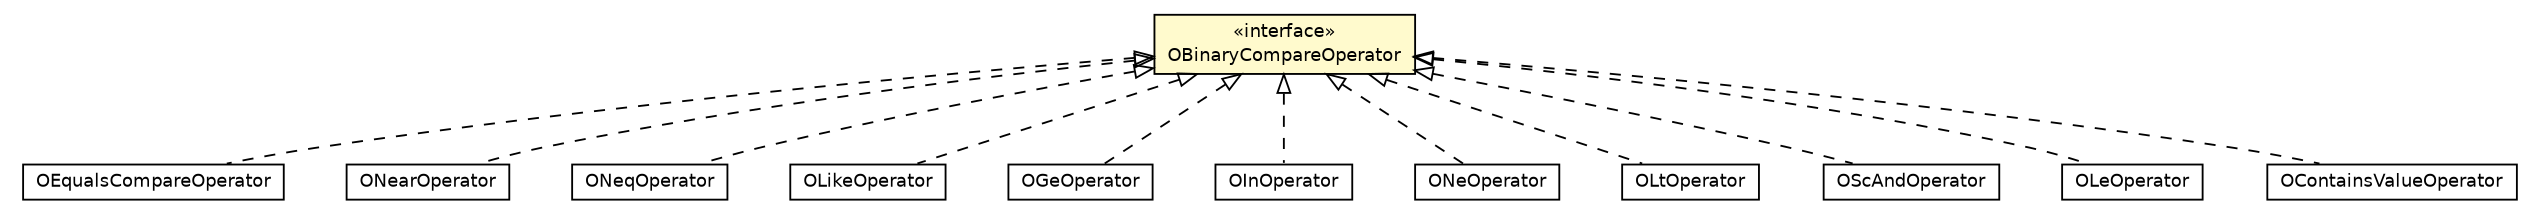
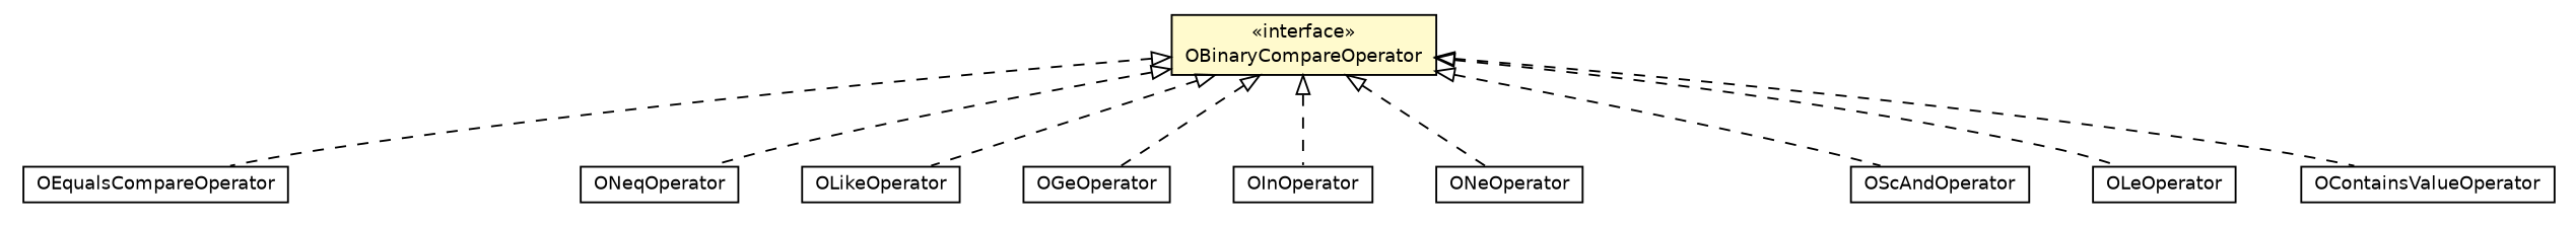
  digraph {
    nodesep=0.25
    ranksep=0.5
    node [fontcolor=black fontname=Helvetica fontsize=10.0 shape=plaintext]
    edge [arrowtail=empty dir=back fontname=Helvetica fontsize=10 headport=p labelfontname=Helvetica labelfontsize=10 style=dashed tailport=p]
    n1 [label=<<table title="com.orientechnologies.orient.core.sql.parser.OEqualsCompareOperator" border="0" cellborder="1" cellspacing="0" cellpadding="2" port="p" href="./OEqualsCompareOperator.html"> 		<tr><td><table border="0" cellspacing="0" cellpadding="1"> <tr><td align="center" balign="center"> OEqualsCompareOperator </td></tr> 		</table></td></tr> 		</table>>]
    n2 [label=<<table title="com.orientechnologies.orient.core.sql.parser.OBinaryCompareOperator" border="0" cellborder="1" cellspacing="0" cellpadding="2" port="p" bgcolor="lemonChiffon" href="./OBinaryCompareOperator.html"> 		<tr><td><table border="0" cellspacing="0" cellpadding="1"> <tr><td align="center" balign="center"> &#171;interface&#187; </td></tr> <tr><td align="center" balign="center"> OBinaryCompareOperator </td></tr> 		</table></td></tr> 		</table>>]
-   n3 [label=<<table title="com.orientechnologies.orient.core.sql.parser.ONearOperator" border="0" cellborder="1" cellspacing="0" cellpadding="2" port="p" href="./ONearOperator.html"> 		<tr><td><table border="0" cellspacing="0" cellpadding="1"> <tr><td align="center" balign="center"> ONearOperator </td></tr> 		</table></td></tr> 		</table>>]
    n4 [label=<<table title="com.orientechnologies.orient.core.sql.parser.ONeqOperator" border="0" cellborder="1" cellspacing="0" cellpadding="2" port="p" href="./ONeqOperator.html"> 		<tr><td><table border="0" cellspacing="0" cellpadding="1"> <tr><td align="center" balign="center"> ONeqOperator </td></tr> 		</table></td></tr> 		</table>>]
    n5 [label=<<table title="com.orientechnologies.orient.core.sql.parser.OLikeOperator" border="0" cellborder="1" cellspacing="0" cellpadding="2" port="p" href="./OLikeOperator.html"> 		<tr><td><table border="0" cellspacing="0" cellpadding="1"> <tr><td align="center" balign="center"> OLikeOperator </td></tr> 		</table></td></tr> 		</table>>]
    n6 [label=<<table title="com.orientechnologies.orient.core.sql.parser.OGeOperator" border="0" cellborder="1" cellspacing="0" cellpadding="2" port="p" href="./OGeOperator.html"> 		<tr><td><table border="0" cellspacing="0" cellpadding="1"> <tr><td align="center" balign="center"> OGeOperator </td></tr> 		</table></td></tr> 		</table>>]
    n7 [label=<<table title="com.orientechnologies.orient.core.sql.parser.OInOperator" border="0" cellborder="1" cellspacing="0" cellpadding="2" port="p" href="./OInOperator.html"> 		<tr><td><table border="0" cellspacing="0" cellpadding="1"> <tr><td align="center" balign="center"> OInOperator </td></tr> 		</table></td></tr> 		</table>>]
    n8 [label=<<table title="com.orientechnologies.orient.core.sql.parser.ONeOperator" border="0" cellborder="1" cellspacing="0" cellpadding="2" port="p" href="./ONeOperator.html"> 		<tr><td><table border="0" cellspacing="0" cellpadding="1"> <tr><td align="center" balign="center"> ONeOperator </td></tr> 		</table></td></tr> 		</table>>]
-   n9 [label=<<table title="com.orientechnologies.orient.core.sql.parser.OLtOperator" border="0" cellborder="1" cellspacing="0" cellpadding="2" port="p" href="./OLtOperator.html"> 		<tr><td><table border="0" cellspacing="0" cellpadding="1"> <tr><td align="center" balign="center"> OLtOperator </td></tr> 		</table></td></tr> 		</table>>]
    n10 [label=<<table title="com.orientechnologies.orient.core.sql.parser.OScAndOperator" border="0" cellborder="1" cellspacing="0" cellpadding="2" port="p" href="./OScAndOperator.html"> 		<tr><td><table border="0" cellspacing="0" cellpadding="1"> <tr><td align="center" balign="center"> OScAndOperator </td></tr> 		</table></td></tr> 		</table>>]
    n11 [label=<<table title="com.orientechnologies.orient.core.sql.parser.OLeOperator" border="0" cellborder="1" cellspacing="0" cellpadding="2" port="p" href="./OLeOperator.html"> 		<tr><td><table border="0" cellspacing="0" cellpadding="1"> <tr><td align="center" balign="center"> OLeOperator </td></tr> 		</table></td></tr> 		</table>>]
    n12 [label=<<table title="com.orientechnologies.orient.core.sql.parser.OContainsValueOperator" border="0" cellborder="1" cellspacing="0" cellpadding="2" port="p" href="./OContainsValueOperator.html"> 		<tr><td><table border="0" cellspacing="0" cellpadding="1"> <tr><td align="center" balign="center"> OContainsValueOperator </td></tr> 		</table></td></tr> 		</table>>]
    n2 -> n1
-   n2 -> n3
    n2 -> n4
    n2 -> n5
    n2 -> n6
    n2 -> n7
    n2 -> n8
-   n2 -> n9
    n2 -> n10
    n2 -> n11
    n2 -> n12
  }
